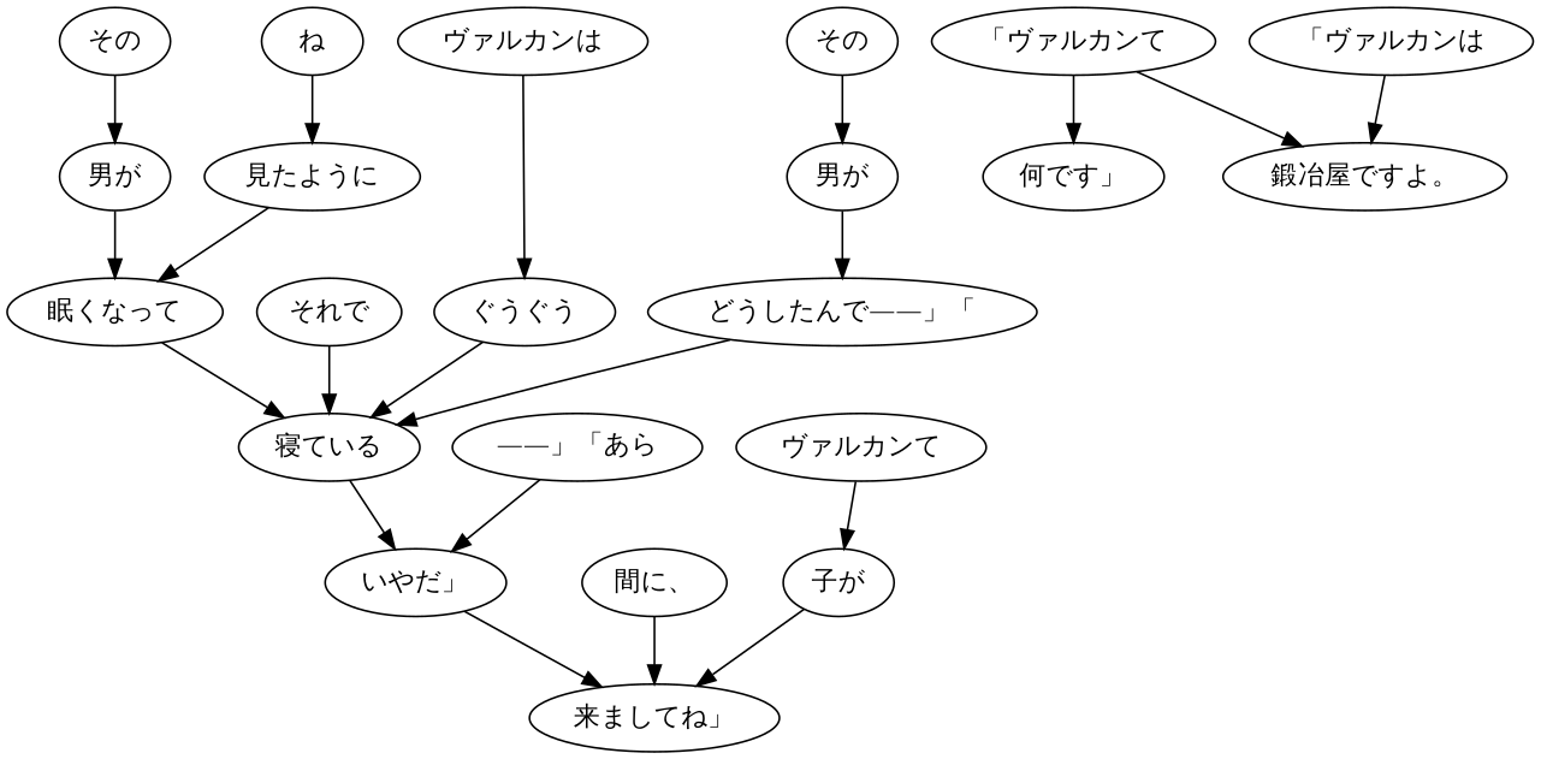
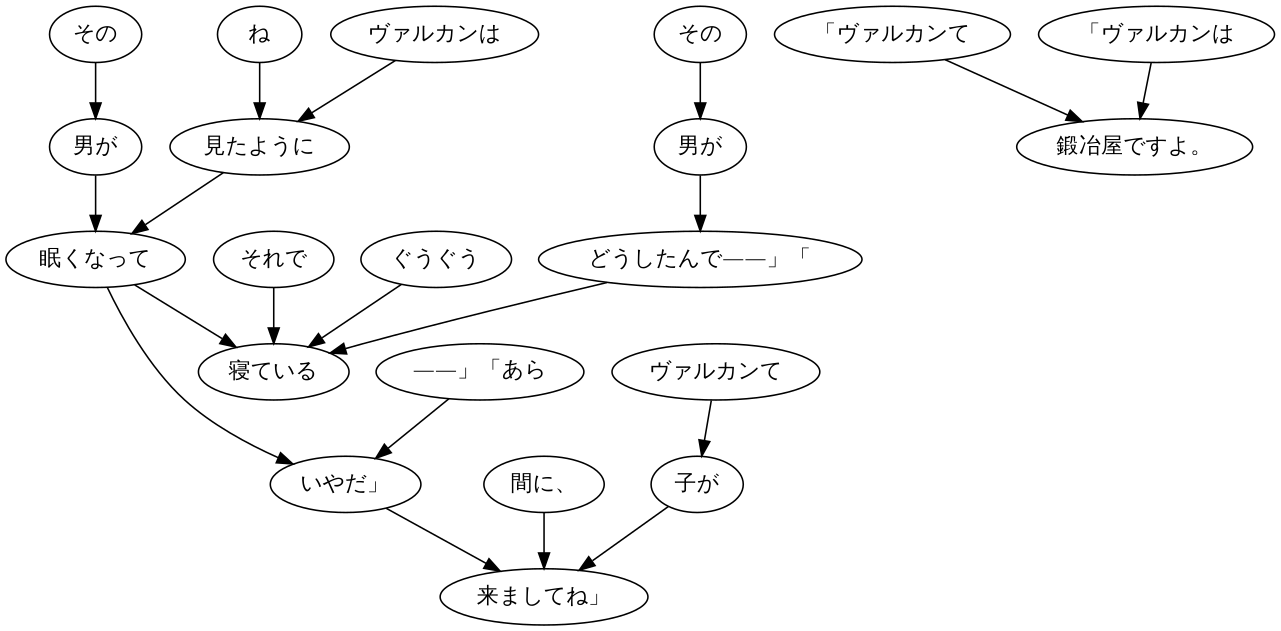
  digraph {
    n1 [label="それで"]
    n2 [label="寝ている"]
    n3 [label="どうしたんで——」「"]
    n4 [label="その"]
    n5 [label="男が"]
    n6 [label="いやだ」"]
    n7 [label="その"]
    n8 [label="男が"]
    n9 [label="眠くなって"]
    n10 [label="ね"]
    n11 [label="見たように"]
    n12 [label="ヴァルカンは"]
    n13 [label="ぐうぐう"]
    n14 [label="来ましてね」"]
    n15 [label="——」「あら"]
    n16 [label="間に、"]
    n17 [label="ヴァルカンて"]
    n18 [label="子が"]
-   n19 [label="何です」"]
    n20 [label="「ヴァルカンて"]
    n21 [label="鍛冶屋ですよ。"]
    n22 [label="「ヴァルカンは"]
    n1 -> n2
-   n2 -> n6
+   n9 -> n6
    n3 -> n2
    n4 -> n5
    n5 -> n3
    n6 -> n14
    n7 -> n8
    n8 -> n9
    n9 -> n2
    n10 -> n11
    n11 -> n9
-   n12 -> n13
+   n12 -> n11
    n13 -> n2
    n15 -> n6
    n16 -> n14
    n17 -> n18
    n18 -> n14
-   n20 -> n19
    n20 -> n21
    n22 -> n21
  }
